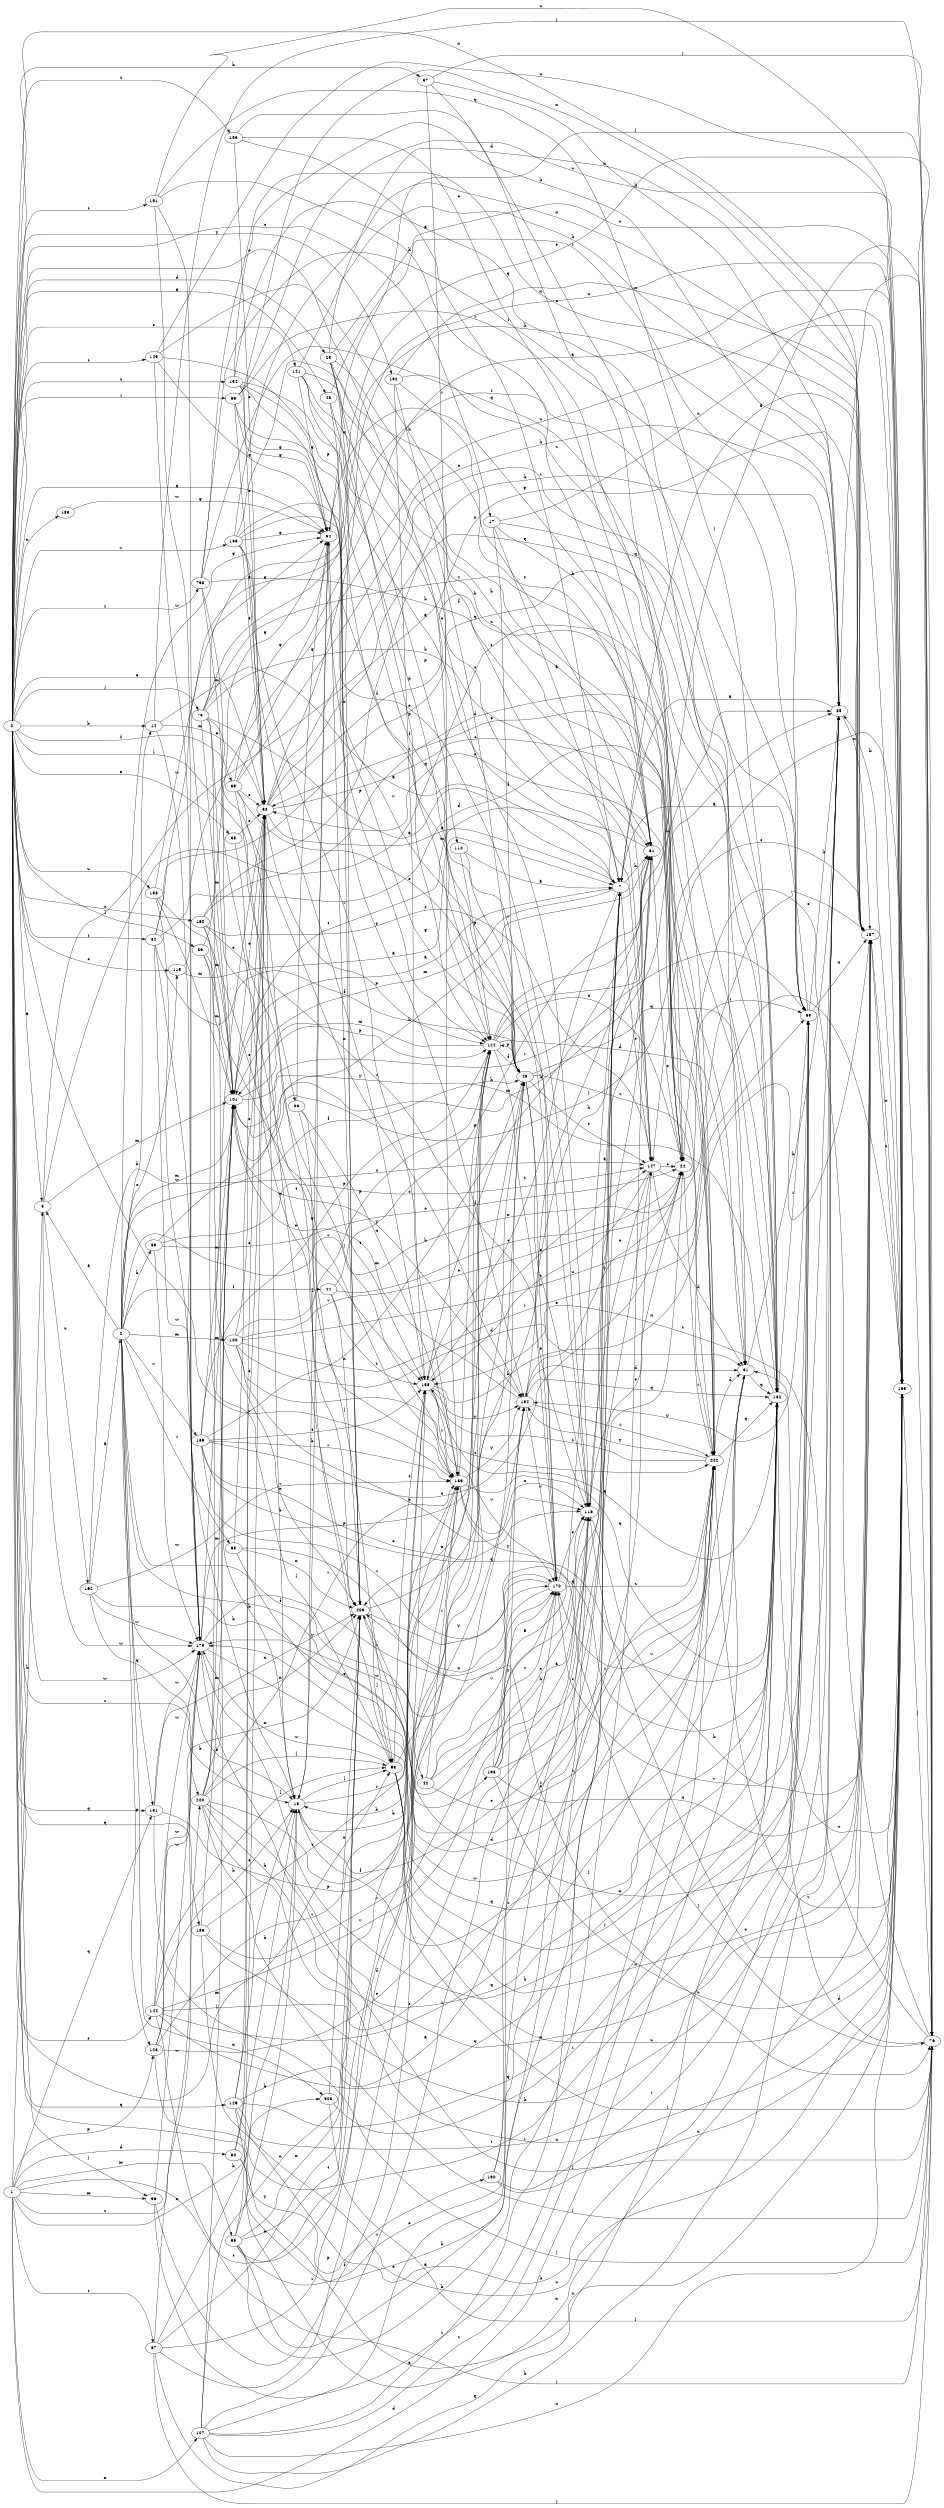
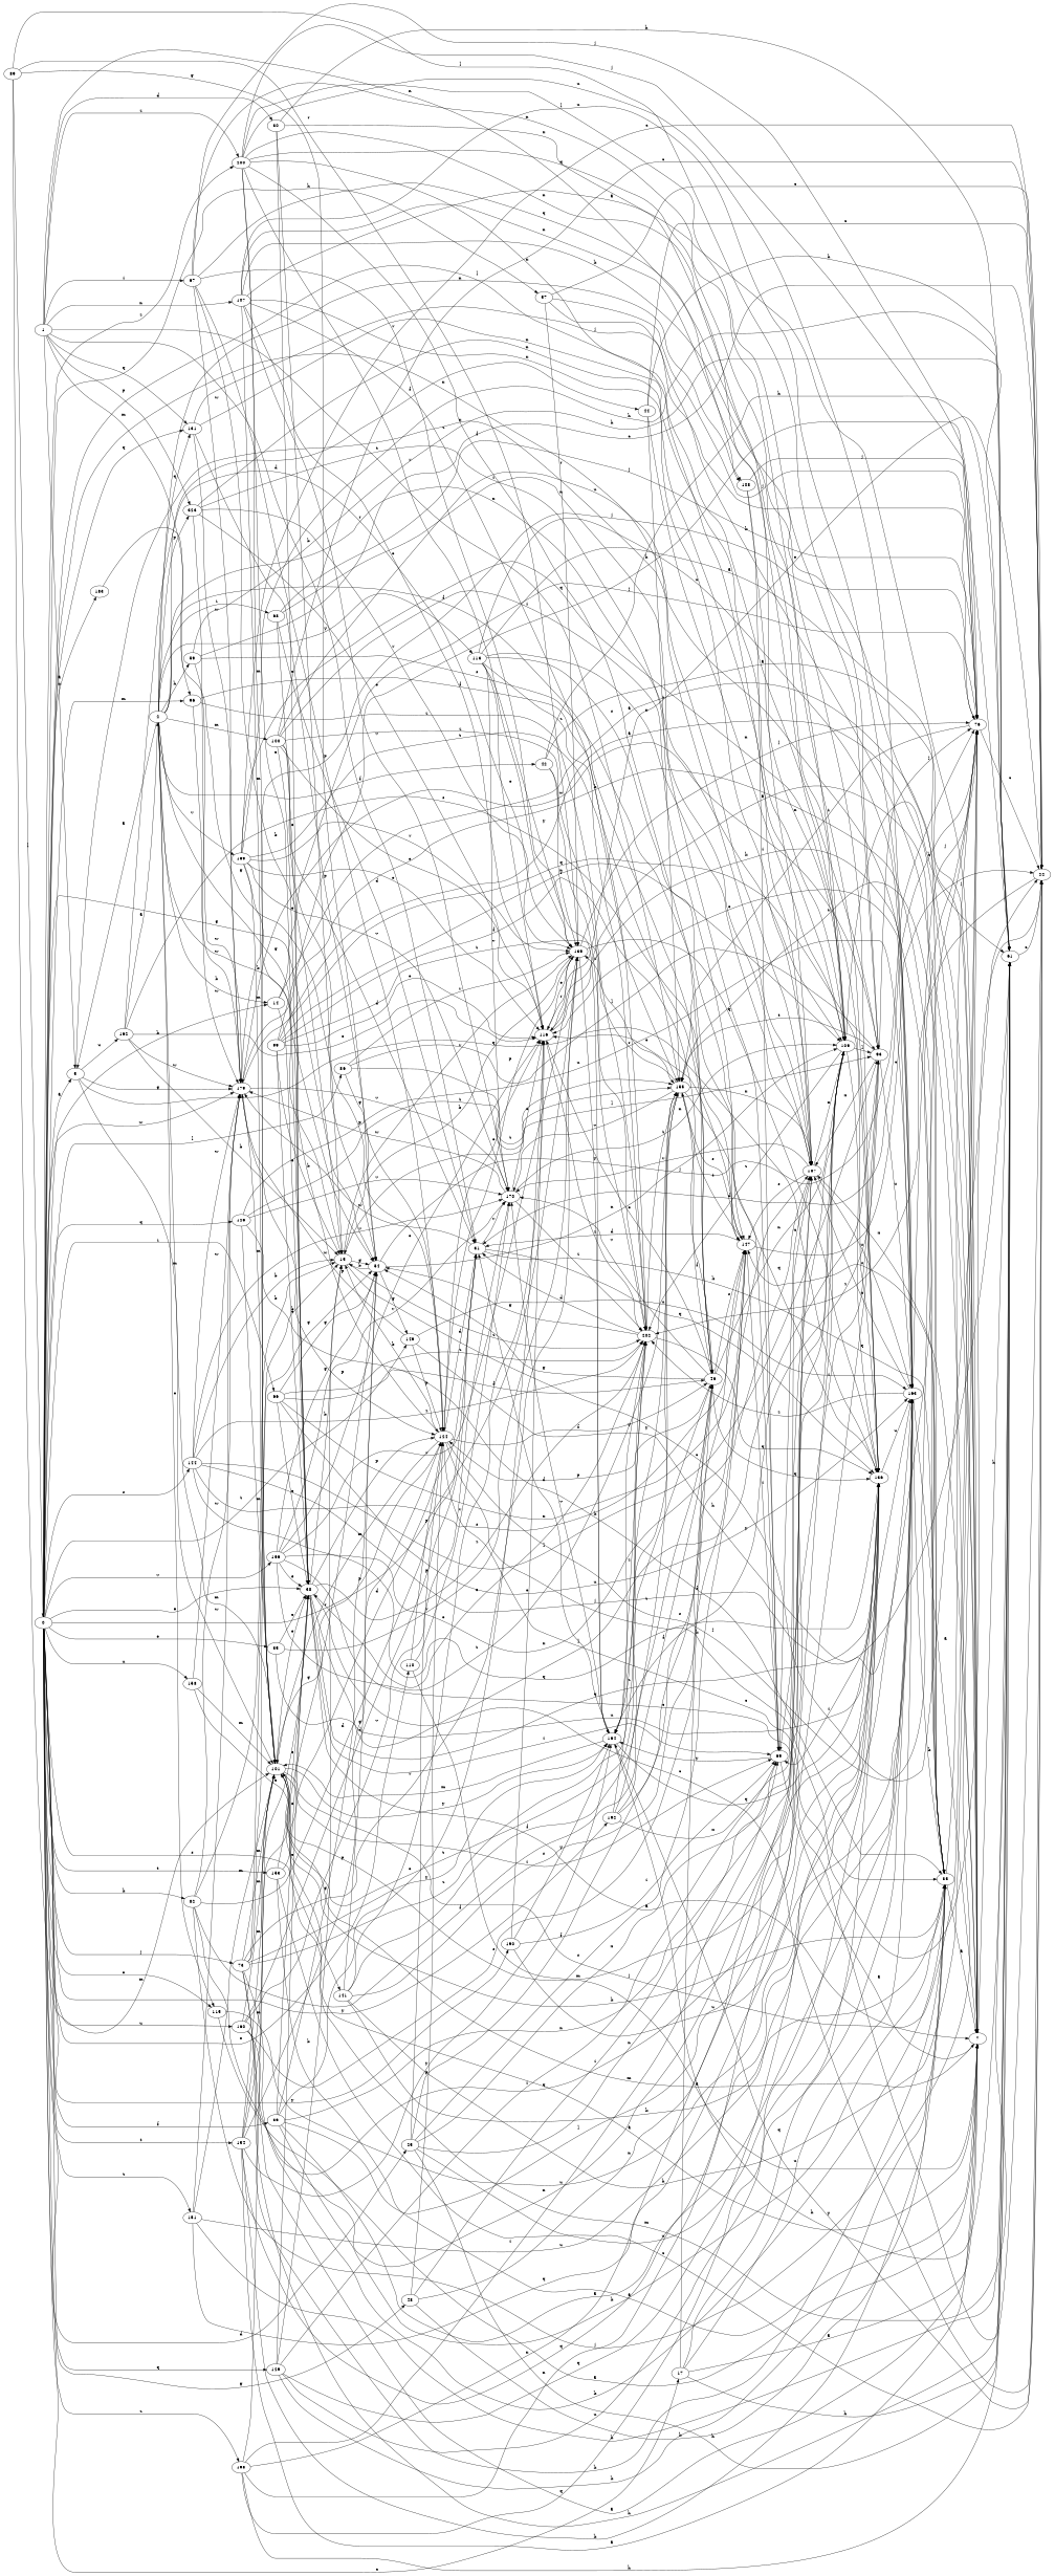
  strict digraph {
    rankdir=LR
    0
    5
    14
    17
    25
    35
    38
    39
    48
    54
    57
    66
    73
    82
    86
    89
    93
    96
    110
    115
-   126 [label=186]
+   126
    129
    131
    139
    141
    144
    149
    151
    153
    154
    158
    160
    166
    179
    183
    187
    190
    192
-   198 [label=798]
+   198
    200
    2
-   108 [label=908]
-   123
+   108
+   123 [label=323]
    15
    42
    44
    46
    59
    68
    100
    101
    169
-   193
-   132
+   193 [label=113]
+   132 [label=136]
    162
    7
    76
    61
    163
    147
-   109 [label=409]
+   109
    124
    22
    202
    69
    116
    85
    194
    31
    155
    170
    1
    30
    67
    99
    107
    0 -> 5 [label=a]
    0 -> 14 [label=b]
    0 -> 17 [label=c]
    0 -> 25 [label=d]
    0 -> 35 [label=e]
    0 -> 38 [label=e]
    0 -> 39 [label=f]
    0 -> 48 [label=g]
    0 -> 54 [label=g]
    0 -> 57 [label=h]
    0 -> 66 [label=i]
    0 -> 73 [label=j]
-   0 -> 82 [label=i]
+   0 -> 82 [label=k]
    0 -> 86 [label=l]
-   0 -> 89 [label=l]
+   89 -> 0 [label=l]
    0 -> 93 [label=l]
-   0 -> 96 [label=j]
+   0 -> 96 [label=m]
    0 -> 110 [label=o]
    0 -> 115 [label=o]
    0 -> 126 [label=q]
    0 -> 129 [label=q]
    0 -> 131 [label=q]
    0 -> 139 [label=r]
    0 -> 141 [label=s]
    0 -> 144 [label=s]
    0 -> 149 [label=t]
    0 -> 151 [label=t]
    0 -> 153 [label=t]
    0 -> 154 [label=t]
    0 -> 158 [label=u]
    0 -> 160 [label=u]
    0 -> 166 [label=v]
    0 -> 179 [label=w]
    0 -> 183 [label=x]
    0 -> 187 [label=x]
    0 -> 190 [label=y]
    0 -> 192 [label=y]
    0 -> 198 [label=z]
    0 -> 200 [label=z]
-   5 -> 179 [label=w]
+   5 -> 179 [label=g]
    5 -> 187 [label=x]
    5 -> 101 [label=m]
    5 -> 132 [label=q]
    5 -> 162 [label=u]
    14 -> 38 [label=e]
-   14 -> 179 [label=w]
    14 -> 7 [label=a]
    14 -> 76 [label=j]
    17 -> 46 [label=f]
    17 -> 132 [label=q]
    17 -> 7 [label=a]
    17 -> 61 [label=h]
    17 -> 163 [label=u]
    25 -> 187 [label=x]
-   25 -> 46 [label=p]
+   25 -> 46 [label=f]
    25 -> 61 [label=h]
    25 -> 163 [label=u]
    25 -> 147 [label=s]
    25 -> 109 [label=n]
    25 -> 124 [label=p]
    35 -> 38 [label=e]
-   35 -> 139 [label=j]
+   35 -> 93 [label=l]
+   35 -> 139 [label=r]
    38 -> 15 [label=b]
    38 -> 132 [label=q]
    38 -> 7 [label=a]
    38 -> 163 [label=u]
    38 -> 124 [label=p]
    38 -> 22 [label=c]
    38 -> 202 [label=z]
    38 -> 69 [label=i]
    39 -> 38 [label=e]
    39 -> 54 [label=g]
    39 -> 93 [label=l]
    39 -> 163 [label=a]
    39 -> 109 [label=n]
    39 -> 116 [label=o]
    39 -> 85 [label=k]
    48 -> 109 [label=n]
    48 -> 124 [label=p]
    48 -> 69 [label=i]
    54 -> 15 [label=b]
    54 -> 76 [label=j]
    54 -> 109 [label=n]
    57 -> 139 [label=r]
    57 -> 76 [label=j]
    57 -> 22 [label=c]
    57 -> 85 [label=k]
    66 -> 38 [label=e]
    66 -> 54 [label=g]
    66 -> 187 [label=x]
    66 -> 46 [label=f]
    66 -> 163 [label=u]
    66 -> 202 [label=z]
    73 -> 54 [label=g]
    73 -> 139 [label=r]
    73 -> 15 [label=b]
    73 -> 101 [label=m]
    73 -> 7 [label=a]
    73 -> 61 [label=h]
    73 -> 202 [label=z]
    73 -> 85 [label=k]
    73 -> 194 [label=y]
    82 -> 179 [label=w]
    82 -> 15 [label=b]
    82 -> 46 [label=f]
    82 -> 132 [label=q]
-   82 -> 76 [label=e]
+   82 -> 76 [label=j]
    82 -> 31 [label=d]
    86 -> 54 [label=g]
    86 -> 93 [label=l]
-   86 -> 139 [label=x]
+   86 -> 139 [label=r]
    86 -> 155 [label=t]
    89 -> 54 [label=g]
    89 -> 93 [label=l]
    89 -> 139 [label=r]
    89 -> 101 [label=m]
    93 -> 179 [label=w]
    93 -> 187 [label=x]
    93 -> 76 [label=j]
    93 -> 163 [label=u]
    93 -> 69 [label=i]
    93 -> 194 [label=y]
    93 -> 155 [label=t]
    96 -> 179 [label=w]
    96 -> 46 [label=f]
    96 -> 202 [label=z]
    110 -> 7 [label=a]
    110 -> 124 [label=p]
    110 -> 170 [label=v]
    115 -> 7 [label=a]
    115 -> 163 [label=u]
    126 -> 101 [label=m]
    126 -> 163 [label=u]
    126 -> 85 [label=k]
    126 -> 155 [label=t]
    126 -> 170 [label=v]
    129 -> 38 [label=e]
    129 -> 15 [label=b]
    129 -> 132 [label=q]
-   129 -> 7 [label=a]
    129 -> 163 [label=u]
    129 -> 69 [label=i]
    129 -> 85 [label=k]
    131 -> 179 [label=w]
    131 -> 76 [label=j]
    131 -> 109 [label=n]
    131 -> 124 [label=p]
    139 -> 15 [label=b]
    139 -> 132 [label=q]
    139 -> 76 [label=j]
    139 -> 124 [label=p]
    139 -> 116 [label=o]
    139 -> 194 [label=y]
    141 -> 54 [label=g]
    141 -> 46 [label=f]
-   141 -> 61 [label=h]
+   141 -> 76 [label=h]
    141 -> 147 [label=s]
    141 -> 116 [label=o]
    141 -> 85 [label=k]
    144 -> 93 [label=l]
    144 -> 179 [label=w]
    144 -> 15 [label=b]
    144 -> 132 [label=q]
    144 -> 76 [label=j]
    144 -> 147 [label=s]
    144 -> 202 [label=z]
    144 -> 170 [label=v]
-   149 -> 54 [label=g]
+   54 -> 149 [label=g]
    149 -> 179 [label=w]
    149 -> 61 [label=h]
    149 -> 163 [label=u]
    149 -> 124 [label=p]
    151 -> 179 [label=w]
    151 -> 101 [label=m]
    151 -> 132 [label=q]
    151 -> 61 [label=h]
    151 -> 163 [label=u]
    153 -> 38 [label=e]
    153 -> 7 [label=a]
    153 -> 22 [label=c]
    153 -> 31 [label=d]
    154 -> 38 [label=e]
    154 -> 54 [label=g]
+   154 -> 101 [label=m]
    154 -> 132 [label=q]
    154 -> 7 [label=a]
    154 -> 124 [label=p]
    154 -> 85 [label=k]
    154 -> 194 [label=y]
    158 -> 179 [label=w]
    158 -> 101 [label=m]
-   158 -> 69 [label=i]
    158 -> 155 [label=t]
    160 -> 101 [label=m]
    160 -> 147 [label=s]
    160 -> 109 [label=n]
    160 -> 85 [label=k]
    160 -> 31 [label=d]
    160 -> 170 [label=v]
    166 -> 38 [label=e]
    166 -> 54 [label=g]
    166 -> 139 [label=r]
    166 -> 187 [label=x]
    166 -> 22 [label=c]
    166 -> 116 [label=o]
    166 -> 155 [label=t]
    166 -> 170 [label=v]
    179 -> 101 [label=m]
    179 -> 132 [label=q]
    179 -> 76 [label=j]
    179 -> 124 [label=p]
    179 -> 85 [label=k]
    179 -> 170 [label=v]
    183 -> 54 [label=g]
    187 -> 163 [label=u]
    187 -> 147 [label=s]
    187 -> 109 [label=n]
    187 -> 170 [label=v]
    190 -> 163 [label=u]
    190 -> 69 [label=i]
    190 -> 116 [label=o]
    190 -> 194 [label=y]
    192 -> 187 [label=x]
    192 -> 46 [label=f]
    192 -> 147 [label=s]
    192 -> 202 [label=z]
    192 -> 155 [label=t]
    198 -> 187 [label=x]
    198 -> 101 [label=m]
    198 -> 132 [label=q]
    198 -> 61 [label=h]
    198 -> 109 [label=n]
    198 -> 69 [label=i]
    200 -> 38 [label=e]
    200 -> 93 [label=l]
    200 -> 139 [label=r]
    200 -> 187 [label=x]
    200 -> 46 [label=f]
    200 -> 101 [label=m]
    200 -> 132 [label=q]
    200 -> 76 [label=j]
    200 -> 163 [label=u]
    200 -> 109 [label=n]
    2 -> 5 [label=a]
    2 -> 14 [label=b]
    2 -> 54 [label=g]
    2 -> 115 [label=o]
    2 -> 131 [label=q]
    2 -> 187 [label=x]
    2 -> 108 [label=n]
    2 -> 123 [label=p]
    2 -> 15 [label=b]
    2 -> 42 [label=f]
    2 -> 44 [label=f]
    2 -> 46 [label=f]
    2 -> 59 [label=h]
    2 -> 68 [label=i]
    2 -> 100 [label=m]
    2 -> 101 [label=m]
    2 -> 169 [label=v]
    2 -> 193 [label=y]
    108 -> 76 [label=j]
    108 -> 109 [label=n]
    108 -> 69 [label=i]
    123 -> 139 [label=r]
    123 -> 179 [label=w]
    123 -> 109 [label=n]
    123 -> 69 [label=i]
    123 -> 116 [label=o]
    15 -> 54 [label=g]
    15 -> 93 [label=l]
    15 -> 139 [label=r]
    15 -> 22 [label=c]
    15 -> 202 [label=z]
    42 -> 139 [label=r]
    42 -> 7 [label=a]
    42 -> 61 [label=h]
    42 -> 202 [label=z]
-   42 -> 170 [label=v]
    44 -> 61 [label=h]
    44 -> 109 [label=n]
    44 -> 22 [label=c]
    44 -> 155 [label=t]
    46 -> 54 [label=g]
    46 -> 132 [label=q]
    46 -> 147 [label=s]
    46 -> 109 [label=n]
    46 -> 124 [label=p]
    46 -> 116 [label=o]
    46 -> 170 [label=v]
    59 -> 179 [label=w]
    59 -> 61 [label=h]
    59 -> 147 [label=s]
    59 -> 22 [label=c]
    68 -> 38 [label=e]
    68 -> 76 [label=j]
    68 -> 109 [label=n]
    68 -> 31 [label=d]
    100 -> 38 [label=e]
    100 -> 163 [label=u]
    100 -> 124 [label=p]
    100 -> 22 [label=c]
    100 -> 202 [label=z]
    100 -> 69 [label=i]
    100 -> 116 [label=o]
    100 -> 31 [label=d]
    101 -> 38 [label=e]
    101 -> 7 [label=a]
    101 -> 76 [label=j]
    101 -> 124 [label=p]
    101 -> 69 [label=i]
    101 -> 85 [label=k]
    101 -> 194 [label=y]
    169 -> 139 [label=r]
    169 -> 101 [label=m]
    169 -> 132 [label=q]
    169 -> 61 [label=h]
    169 -> 124 [label=p]
    169 -> 22 [label=c]
    169 -> 116 [label=o]
    169 -> 155 [label=t]
    169 -> 170 [label=v]
    193 -> 187 [label=x]
    193 -> 7 [label=a]
    193 -> 163 [label=u]
    193 -> 147 [label=s]
    193 -> 202 [label=z]
    193 -> 116 [label=o]
    193 -> 194 [label=y]
    193 -> 170 [label=v]
    132 -> 101 [label=m]
    132 -> 163 [label=u]
    132 -> 69 [label=i]
    162 -> 139 [label=r]
    162 -> 179 [label=w]
    162 -> 2 [label=a]
    162 -> 15 [label=b]
    162 -> 147 [label=s]
    162 -> 116 [label=o]
    7 -> 101 [label=m]
    7 -> 61 [label=h]
    7 -> 147 [label=s]
    7 -> 155 [label=t]
    76 -> 22 [label=c]
    76 -> 31 [label=d]
    76 -> 155 [label=t]
    61 -> 101 [label=m]
    61 -> 22 [label=c]
    163 -> 187 [label=x]
    163 -> 7 [label=a]
    163 -> 76 [label=j]
    163 -> 202 [label=z]
    163 -> 116 [label=o]
    163 -> 85 [label=k]
    147 -> 22 [label=c]
    147 -> 69 [label=i]
    147 -> 116 [label=o]
    147 -> 31 [label=d]
    147 -> 155 [label=t]
    109 -> 93 [label=l]
    109 -> 132 [label=q]
    109 -> 61 [label=h]
    109 -> 202 [label=z]
    124 -> 15 [label=b]
    124 -> 46 [label=f]
    124 -> 101 [label=m]
    124 -> 76 [label=j]
    124 -> 22 [label=c]
    124 -> 116 [label=o]
    124 -> 85 [label=k]
    124 -> 31 [label=d]
-   22 -> 38 [label=e]
    22 -> 202 [label=z]
    22 -> 116 [label=o]
    22 -> 194 [label=y]
    202 -> 38 [label=e]
    202 -> 54 [label=g]
    202 -> 132 [label=q]
    202 -> 194 [label=y]
    202 -> 31 [label=d]
    202 -> 155 [label=t]
    69 -> 187 [label=x]
    69 -> 7 [label=a]
-   69 -> 85 [label=k]
+   48 -> 85 [label=k]
    69 -> 194 [label=y]
+   116 -> 139 [label=r]
    116 -> 7 [label=a]
-   46 -> 202 [label=z]
+   116 -> 202 [label=z]
    116 -> 85 [label=k]
    85 -> 187 [label=x]
    85 -> 7 [label=a]
    85 -> 76 [label=j]
    194 -> 101 [label=m]
    194 -> 132 [label=q]
    194 -> 61 [label=h]
    194 -> 202 [label=z]
    194 -> 31 [label=d]
    194 -> 170 [label=v]
    31 -> 179 [label=w]
    31 -> 132 [label=q]
    31 -> 85 [label=k]
    31 -> 170 [label=v]
    155 -> 139 [label=r]
    155 -> 187 [label=x]
    155 -> 46 [label=f]
    155 -> 132 [label=q]
    155 -> 147 [label=s]
    155 -> 194 [label=y]
    155 -> 170 [label=v]
    170 -> 179 [label=w]
    170 -> 109 [label=n]
    170 -> 202 [label=z]
    170 -> 116 [label=o]
-   1 -> 5 [label=k]
+   1 -> 5 [label=a]
    1 -> 96 [label=m]
    1 -> 131 [label=q]
    1 -> 200 [label=z]
    1 -> 108 [label=n]
    1 -> 123 [label=p]
    1 -> 31 [label=d]
    1 -> 155 [label=t]
    1 -> 30 [label=d]
    1 -> 67 [label=i]
-   1 -> 99 [label=m]
    1 -> 107 [label=n]
    30 -> 38 [label=e]
    30 -> 187 [label=x]
    30 -> 15 [label=b]
    30 -> 61 [label=h]
    67 -> 139 [label=r]
    67 -> 179 [label=w]
    67 -> 15 [label=b]
    67 -> 132 [label=q]
    67 -> 76 [label=j]
    67 -> 109 [label=n]
    67 -> 124 [label=p]
    99 -> 38 [label=e]
    99 -> 15 [label=b]
    99 -> 46 [label=f]
    99 -> 7 [label=a]
    99 -> 61 [label=h]
    99 -> 109 [label=n]
    99 -> 116 [label=o]
    99 -> 155 [label=t]
+   107 -> 187 [label=x]
    107 -> 101 [label=m]
    107 -> 7 [label=a]
    107 -> 163 [label=u]
    107 -> 109 [label=n]
    107 -> 202 [label=z]
    107 -> 116 [label=o]
    107 -> 85 [label=k]
    107 -> 170 [label=v]
  }
